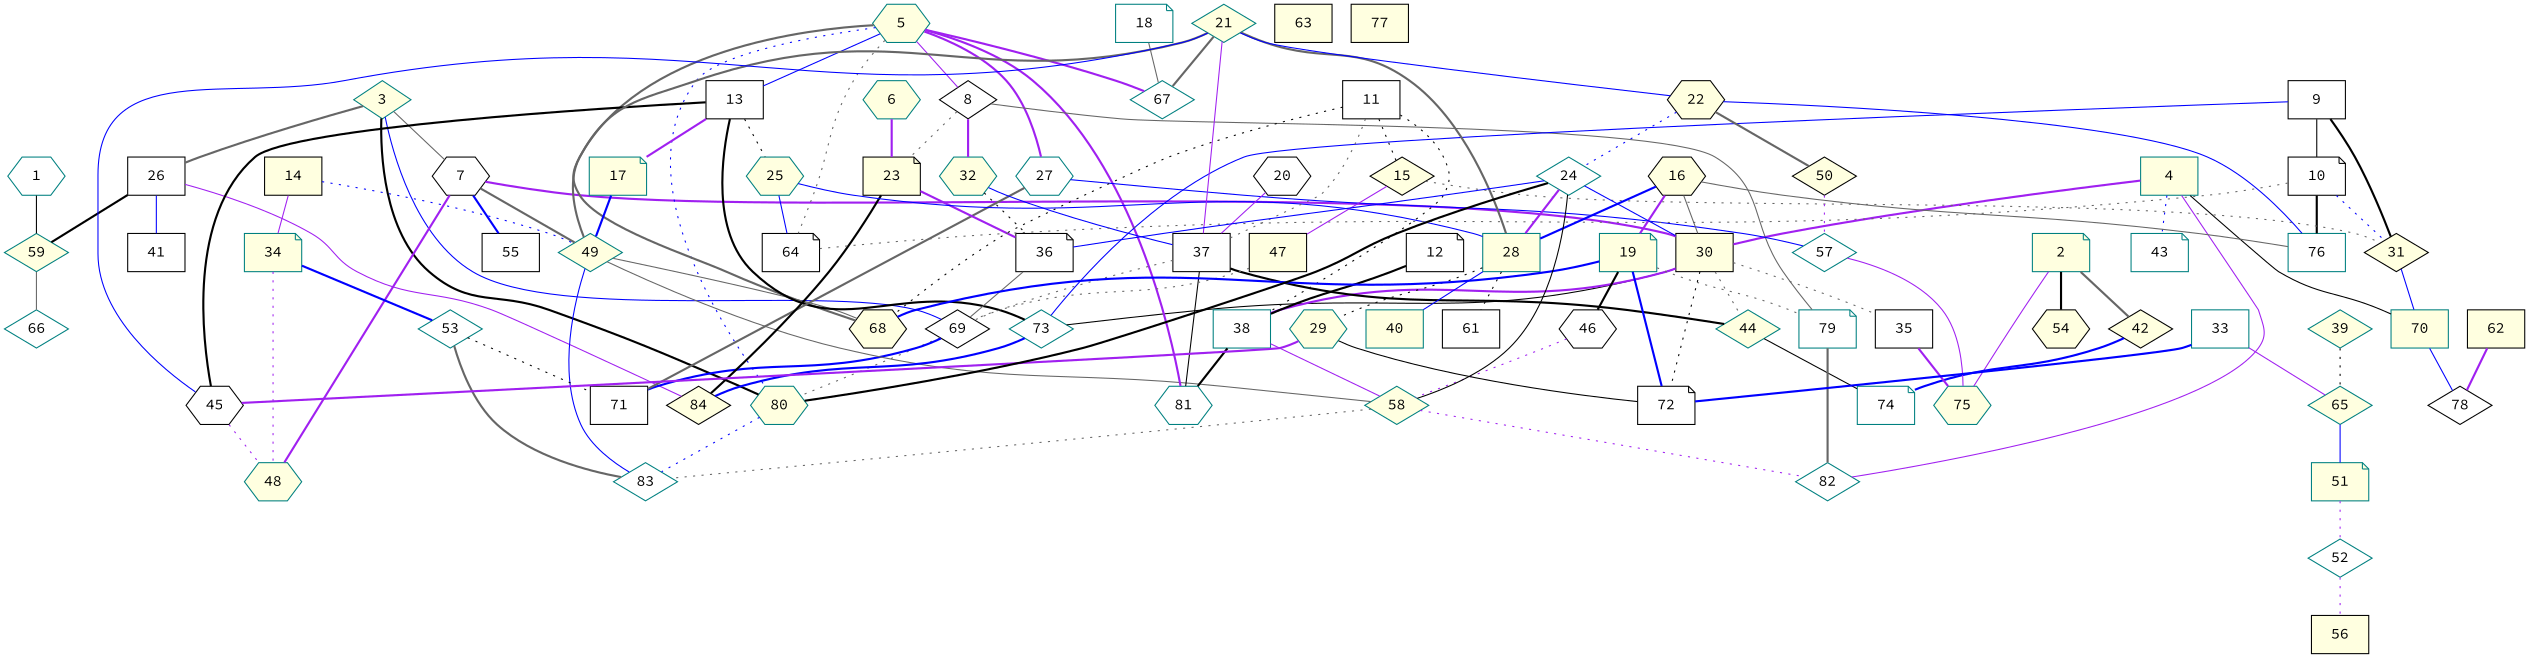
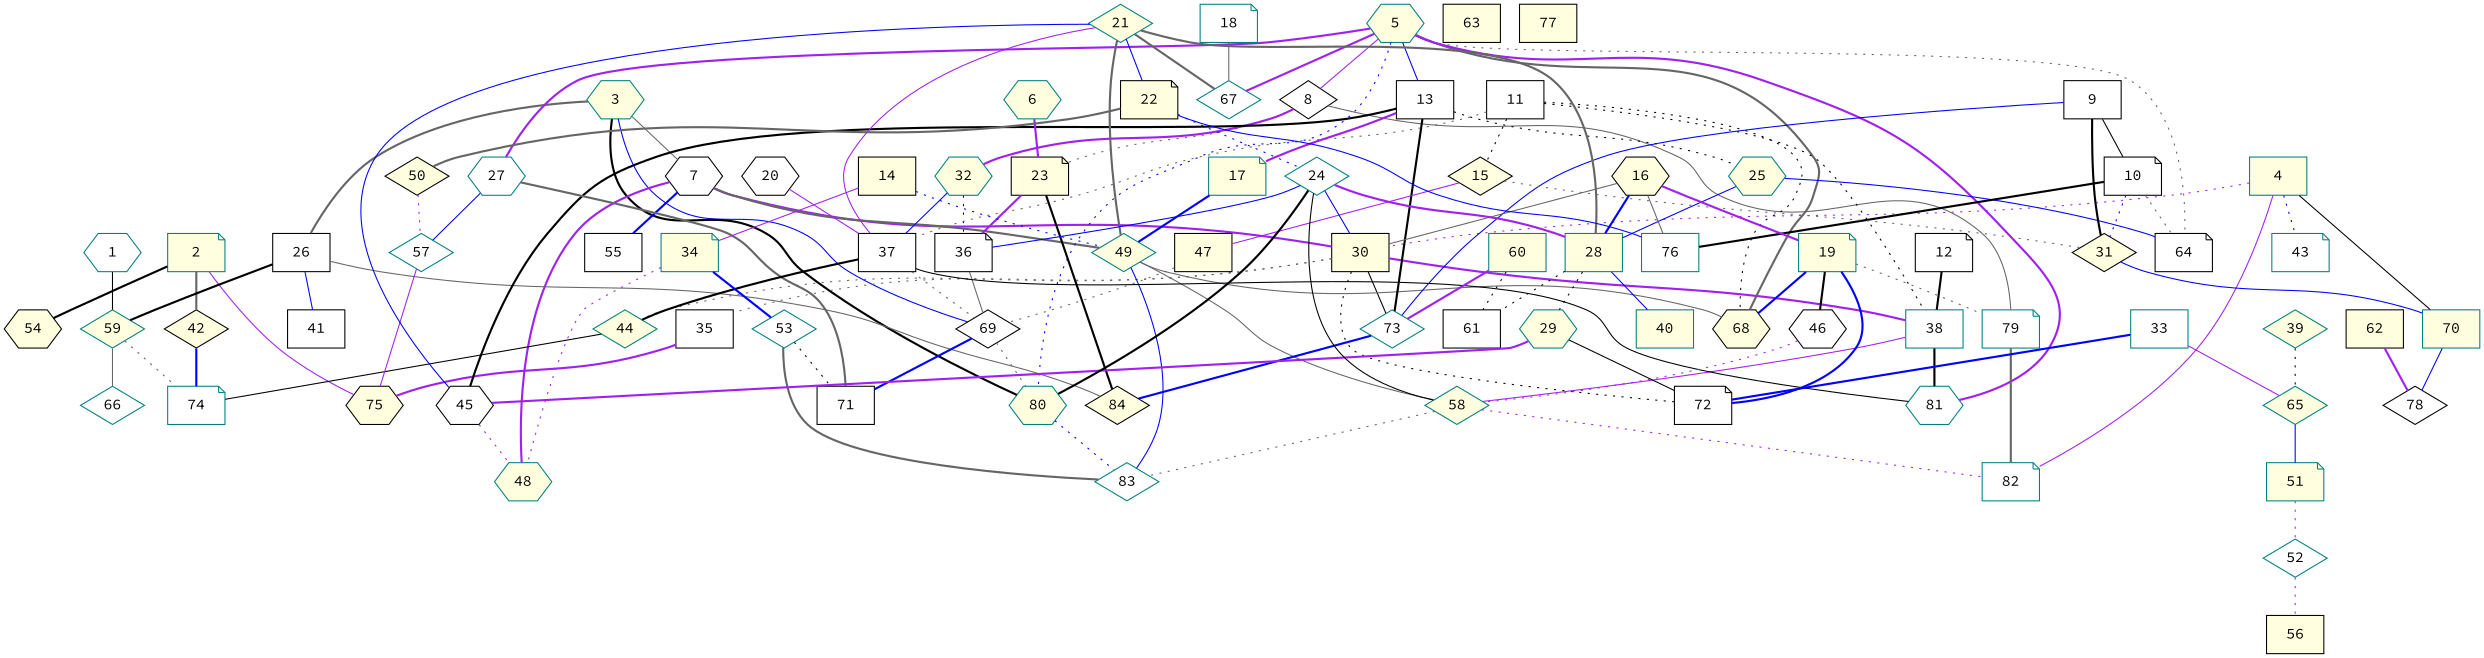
  graph {
    fontname="Source Code Pro"
    node [color=teal fillcolor=lightyellow fontname="Source Code Pro" shape=box style=filled]
    edge [color=purple fontname="Source Code Pro" style=bold]
    1 [fillcolor=white shape=hexagon]
    59 [shape=diamond]
    74 [fillcolor=white shape=note]
    66 [fillcolor=white shape=diamond]
    2 [shape=note]
    42 [color=black shape=diamond]
    54 [color=black shape=hexagon]
-   75 [shape=hexagon]
-   3 [shape=diamond]
+   75 [color=black shape=hexagon]
+   3 [shape=hexagon]
    7 [color=black fillcolor=white shape=hexagon]
    26 [color=black fillcolor=white]
    69 [color=black fillcolor=white shape=diamond]
    80 [shape=hexagon]
    30 [color=black]
    48 [shape=hexagon]
    49 [shape=diamond]
    55 [color=black fillcolor=white]
    84 [color=black shape=diamond]
    41 [color=black fillcolor=white]
    71 [color=black fillcolor=white]
    83 [fillcolor=white shape=diamond]
    4
    43 [fillcolor=white shape=note]
    70
-   82 [fillcolor=white shape=diamond]
+   82 [fillcolor=white shape=note]
    73 [fillcolor=white shape=diamond]
    38 [fillcolor=white]
    72 [color=black fillcolor=white shape=note]
    35 [color=black fillcolor=white]
    44 [shape=diamond]
    78 [color=black fillcolor=white shape=diamond]
    5 [shape=hexagon]
    8 [color=black fillcolor=white shape=diamond]
    13 [color=black fillcolor=white]
    27 [fillcolor=white shape=hexagon]
    64 [color=black fillcolor=white shape=note]
    67 [fillcolor=white shape=diamond]
    68 [color=black shape=hexagon]
    81 [fillcolor=white shape=hexagon]
    23 [color=black shape=note]
    32 [shape=hexagon]
    79 [fillcolor=white shape=note]
    17 [shape=note]
    25 [shape=hexagon]
    45 [color=black fillcolor=white shape=hexagon]
    57 [fillcolor=white shape=diamond]
    6 [shape=hexagon]
    36 [color=black fillcolor=white shape=note]
    58 [shape=diamond]
    37 [color=black fillcolor=white]
    9 [color=black fillcolor=white]
    10 [color=black fillcolor=white shape=note]
    31 [color=black shape=diamond]
    76 [fillcolor=white]
    11 [color=black fillcolor=white]
    15 [color=black shape=diamond]
    47 [color=black]
    12 [color=black fillcolor=white shape=note]
    28
    14 [color=black]
    34 [shape=note]
    53 [fillcolor=white shape=diamond]
    16 [color=black shape=hexagon]
    19 [shape=note]
    46 [color=black fillcolor=white shape=hexagon]
    29 [shape=hexagon]
    40
    61 [color=black fillcolor=white]
    18 [fillcolor=white shape=note]
    20 [color=black fillcolor=white shape=hexagon]
    21 [shape=diamond]
-   22 [color=black shape=hexagon]
+   22 [color=black shape=note]
    24 [fillcolor=white shape=diamond]
    50 [color=black shape=diamond]
    33 [fillcolor=white]
    65 [shape=diamond]
    51 [shape=note]
    39 [shape=diamond]
    52 [fillcolor=white shape=diamond]
    56 [color=black]
+   60
    62 [color=black]
    63 [color=black]
    77 [color=black]
    1 -- 59 [color=black style=solid]
+   59 -- 74 [color=gray40 style=dotted]
    59 -- 66 [color=gray40 style=solid]
    2 -- 42 [color=gray40]
    2 -- 54 [color=black]
    2 -- 75 [style=solid]
    42 -- 74 [color=blue]
    3 -- 7 [color=gray40 style=solid]
    3 -- 26 [color=gray40]
    3 -- 69 [color=blue style=solid]
    3 -- 80 [color=black]
    7 -- 30
    7 -- 48
    7 -- 49 [color=gray40]
    7 -- 55 [color=blue]
    26 -- 59 [color=black]
-   26 -- 84 [style=solid]
+   26 -- 84 [color=gray40 style=solid]
    26 -- 41 [color=blue style=solid]
    69 -- 80 [color=gray40 style=dotted]
    69 -- 71 [color=blue]
    80 -- 83 [color=blue style=dotted]
    30 -- 73 [color=black style=solid]
    30 -- 38
    30 -- 72 [color=black style=dotted]
    30 -- 35 [color=gray40 style=dotted]
    30 -- 44 [color=gray40 style=dotted]
    49 -- 83 [color=blue style=solid]
    49 -- 68 [color=gray40 style=solid]
    49 -- 58 [color=gray40 style=solid]
-   4 -- 30
+   4 -- 30 [style=dotted]
    4 -- 43 [color=blue style=dotted]
    4 -- 70 [color=black style=solid]
    4 -- 82 [style=solid]
    70 -- 78 [color=blue style=solid]
    73 -- 84 [color=blue]
    38 -- 81 [color=black]
    38 -- 58 [style=solid]
    35 -- 75
    44 -- 74 [color=black style=solid]
    5 -- 80 [color=blue style=dotted]
    5 -- 8 [style=solid]
    5 -- 13 [color=blue style=solid]
    5 -- 27
    5 -- 64 [color=gray40 style=dotted]
    5 -- 67
    5 -- 68 [color=gray40]
    5 -- 81
    8 -- 23 [color=gray40 style=dotted]
    8 -- 32
    8 -- 79 [color=gray40 style=solid]
    13 -- 73 [color=black]
    13 -- 17
    13 -- 25 [color=black style=dotted]
    13 -- 45 [color=black]
    27 -- 71 [color=gray40]
    27 -- 57 [color=blue style=solid]
    23 -- 84 [color=black]
    23 -- 36
    32 -- 36 [color=black style=dotted]
    32 -- 37 [color=blue style=solid]
    79 -- 82 [color=gray40]
    17 -- 49 [color=blue]
    25 -- 64 [color=blue style=solid]
    25 -- 28 [color=blue style=solid]
    45 -- 48 [style=dotted]
    57 -- 75 [style=solid]
    6 -- 23
    36 -- 69 [color=gray40 style=solid]
    58 -- 83 [color=gray40 style=dotted]
    58 -- 82 [style=dotted]
    37 -- 69 [color=gray40 style=dotted]
    37 -- 44 [color=black]
    37 -- 81 [color=black style=solid]
    9 -- 73 [color=blue style=solid]
    9 -- 10 [color=black style=solid]
    9 -- 31 [color=black]
    10 -- 64 [color=gray40 style=dotted]
    10 -- 31 [color=blue style=dotted]
    10 -- 76 [color=black]
    31 -- 70 [color=blue style=solid]
    11 -- 38 [color=black style=dotted]
    11 -- 68 [color=black style=dotted]
    11 -- 37 [color=gray40 style=dotted]
    11 -- 15 [color=black style=dotted]
    15 -- 31 [color=gray40 style=dotted]
    15 -- 47 [style=solid]
    47 -- 69 [color=gray40 style=dotted]
    12 -- 38 [color=black]
    28 -- 29 [color=black style=dotted]
    28 -- 40 [color=blue style=solid]
    28 -- 61 [color=black style=dotted]
    14 -- 49 [color=blue style=dotted]
    14 -- 34 [style=solid]
    34 -- 48 [style=dotted]
    34 -- 53 [color=blue]
    53 -- 71 [color=black style=dotted]
    53 -- 83 [color=gray40]
    16 -- 30 [color=gray40 style=solid]
    16 -- 76 [color=gray40 style=solid]
    16 -- 28 [color=blue]
    16 -- 19
    19 -- 72 [color=blue]
    19 -- 68 [color=blue]
    19 -- 79 [color=gray40 style=dotted]
    19 -- 46 [color=black]
    46 -- 58 [style=dotted]
    29 -- 72 [color=black style=solid]
    29 -- 45
    18 -- 67 [color=gray40 style=solid]
    20 -- 37 [style=solid]
    21 -- 49 [color=gray40]
    21 -- 67 [color=gray40]
    21 -- 45 [color=blue style=solid]
    21 -- 37 [style=solid]
    21 -- 28 [color=gray40]
    21 -- 22 [color=blue style=solid]
    22 -- 76 [color=blue style=solid]
    22 -- 24 [color=blue style=dotted]
    22 -- 50 [color=gray40]
    24 -- 80 [color=black]
    24 -- 30 [color=blue style=solid]
    24 -- 36 [color=blue style=solid]
    24 -- 58 [color=black style=solid]
    24 -- 28
    50 -- 57 [style=dotted]
    33 -- 72 [color=blue]
    33 -- 65 [style=solid]
    65 -- 51 [color=blue style=solid]
    51 -- 52 [style=dotted]
    39 -- 65 [color=black style=dotted]
    52 -- 56 [style=dotted]
+   60 -- 73
+   60 -- 61 [color=black style=dotted]
    62 -- 78
  }
